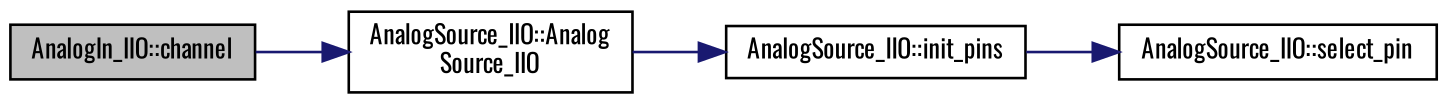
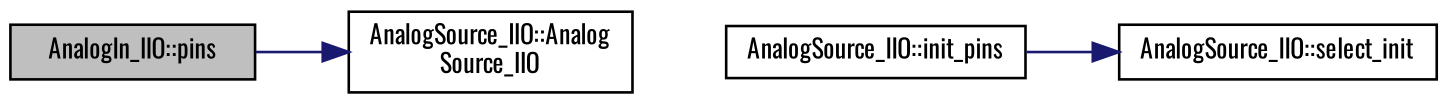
  digraph {
    fontname=Oswald
    rankdir=LR
    node [color=black fillcolor=white fontname=Oswald fontsize=10 shape=record style=filled]
    edge [color=midnightblue fontname=Oswald fontsize=10 labelfontname=Helvetica labelfontsize=10 style=solid]
-   n1 [fillcolor=grey75 fontcolor=black height=0.2 label="AnalogIn_IIO::channel" width=0.4]
+   n1 [fillcolor=grey75 fontcolor=black height=0.2 label="AnalogIn_IIO::pins" width=0.4]
    n2 [height=0.2 label="AnalogSource_IIO::Analog\lSource_IIO" width=0.4]
    n3 [height=0.2 label="AnalogSource_IIO::init_pins" width=0.4]
-   n4 [height=0.2 label="AnalogSource_IIO::select_pin" width=0.4]
+   n4 [height=0.2 label="AnalogSource_IIO::select_init" width=0.4]
    n1 -> n2
-   n2 -> n3
    n3 -> n4
  }
